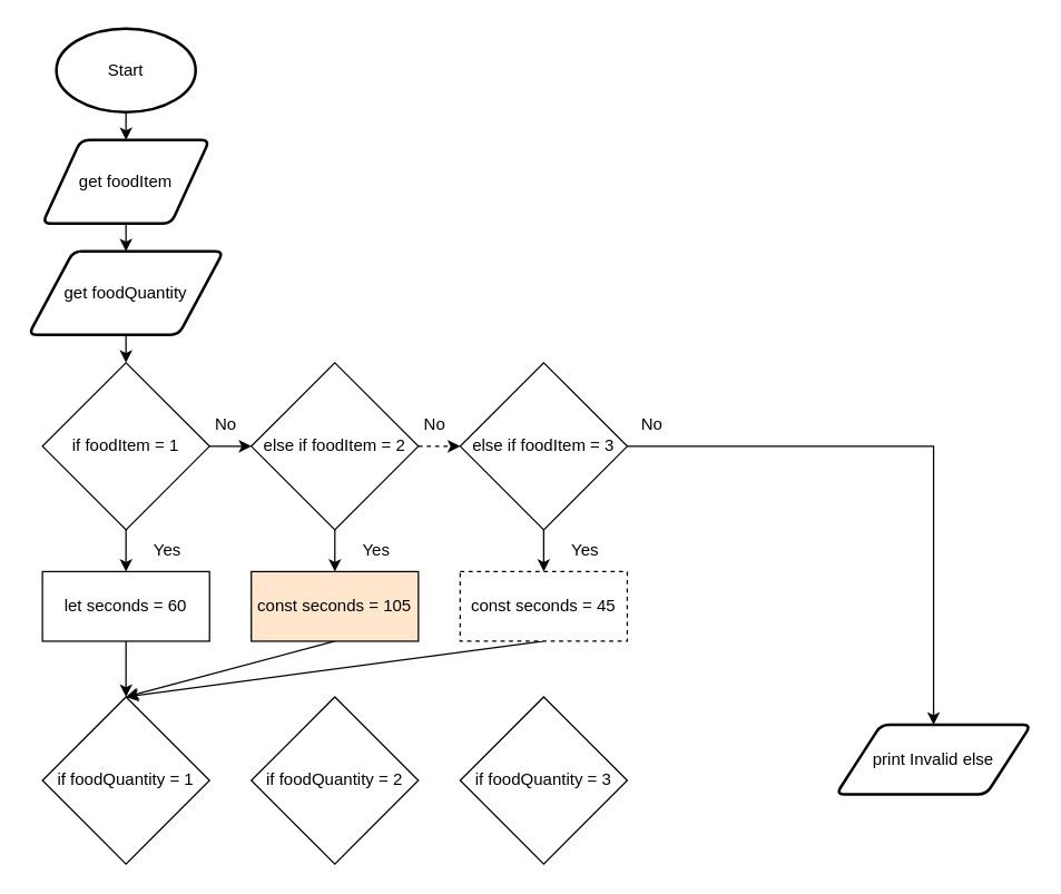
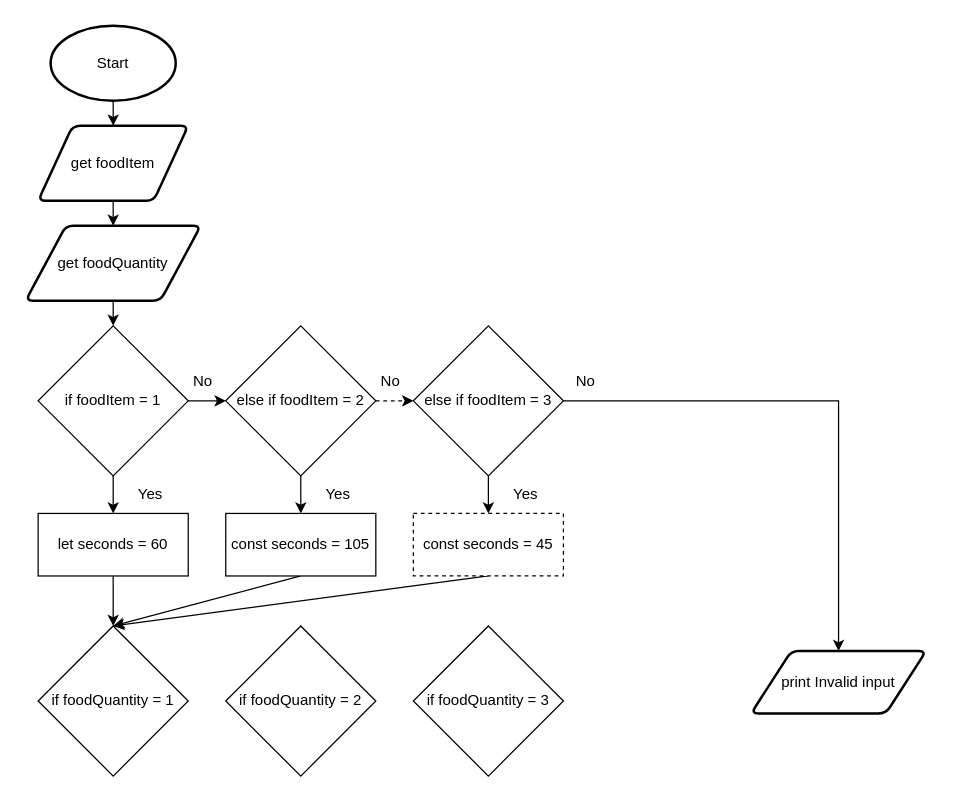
  <mxCell id="0" />
  <mxCell id="1" parent="0" />
  <mxCell id="2" style="edgeStyle=none;html=1;exitX=0.5;exitY=1;exitDx=0;exitDy=0;exitPerimeter=0;entryX=0.5;entryY=0;entryDx=0;entryDy=0;" parent="1" source="3" target="5" edge="1"><mxGeometry relative="1" as="geometry" /></mxCell>
  <mxCell id="3" value="Start" style="strokeWidth=2;html=1;shape=mxgraph.flowchart.start_1;whiteSpace=wrap;" parent="1" vertex="1"><mxGeometry x="40" y="20" width="100" height="60" as="geometry" /></mxCell>
  <mxCell id="4" style="edgeStyle=none;html=1;exitX=0.5;exitY=1;exitDx=0;exitDy=0;entryX=0.5;entryY=0;entryDx=0;entryDy=0;" edge="1" parent="1" source="5" target="12"><mxGeometry relative="1" as="geometry" /></mxCell>
  <mxCell id="5" value="get foodItem" style="shape=parallelogram;html=1;strokeWidth=2;perimeter=parallelogramPerimeter;whiteSpace=wrap;rounded=1;arcSize=12;size=0.23;" parent="1" vertex="1"><mxGeometry x="30" y="100" width="120" height="60" as="geometry" /></mxCell>
  <mxCell id="6" style="edgeStyle=none;html=1;exitX=1;exitY=0.5;exitDx=0;exitDy=0;entryX=0;entryY=0.5;entryDx=0;entryDy=0;" edge="1" parent="1" source="8" target="14"><mxGeometry relative="1" as="geometry" /></mxCell>
  <mxCell id="7" style="edgeStyle=none;html=1;exitX=0.5;exitY=1;exitDx=0;exitDy=0;entryX=0.5;entryY=0;entryDx=0;entryDy=0;" edge="1" parent="1" source="8" target="21"><mxGeometry relative="1" as="geometry" /></mxCell>
  <mxCell id="8" value="if foodItem = 1" style="rhombus;whiteSpace=wrap;html=1;" parent="1" vertex="1"><mxGeometry x="30" y="260" width="120" height="120" as="geometry" /></mxCell>
  <mxCell id="9" value="Yes" style="text;html=1;strokeColor=none;fillColor=none;align=center;verticalAlign=middle;whiteSpace=wrap;rounded=0;" parent="1" vertex="1"><mxGeometry x="100" y="380" width="40" height="30" as="geometry" /></mxCell>
  <mxCell id="10" value="No" style="text;html=1;strokeColor=none;fillColor=none;align=center;verticalAlign=middle;whiteSpace=wrap;rounded=0;" parent="1" vertex="1"><mxGeometry x="144" y="290" width="36" height="30" as="geometry" /></mxCell>
  <mxCell id="11" style="edgeStyle=none;html=1;exitX=0.5;exitY=1;exitDx=0;exitDy=0;entryX=0.5;entryY=0;entryDx=0;entryDy=0;" edge="1" parent="1" source="12" target="8"><mxGeometry relative="1" as="geometry" /></mxCell>
  <mxCell id="12" value="get foodQuantity" style="shape=parallelogram;html=1;strokeWidth=2;perimeter=parallelogramPerimeter;whiteSpace=wrap;rounded=1;arcSize=12;size=0.23;" vertex="1" parent="1"><mxGeometry x="20" y="180" width="140" height="60" as="geometry" /></mxCell>
  <mxCell id="13" style="edgeStyle=none;html=1;exitX=1;exitY=0.5;exitDx=0;exitDy=0;entryX=0;entryY=0.5;entryDx=0;entryDy=0;dashed=1;" edge="1" parent="1" source="14" target="16"><mxGeometry relative="1" as="geometry" /></mxCell>
  <mxCell id="14" value="else if foodItem = 2" style="rhombus;whiteSpace=wrap;html=1;" vertex="1" parent="1"><mxGeometry x="180" y="260" width="120" height="120" as="geometry" /></mxCell>
  <mxCell id="15" style="edgeStyle=none;html=1;exitX=1;exitY=0.5;exitDx=0;exitDy=0;entryX=0.5;entryY=0;entryDx=0;entryDy=0;rounded=0;" edge="1" parent="1" source="16" target="17"><mxGeometry relative="1" as="geometry"><Array as="points"><mxPoint x="670" y="320" /></Array></mxGeometry></mxCell>
  <mxCell id="16" value="else if foodItem = 3" style="rhombus;whiteSpace=wrap;html=1;" vertex="1" parent="1"><mxGeometry x="330" y="260" width="120" height="120" as="geometry" /></mxCell>
- <mxCell id="17" value="print Invalid else" style="shape=parallelogram;html=1;strokeWidth=2;perimeter=parallelogramPerimeter;whiteSpace=wrap;rounded=1;arcSize=12;size=0.23;" vertex="1" parent="1"><mxGeometry x="600" y="520" width="140" height="50" as="geometry" /></mxCell>
+ <mxCell id="17" value="print Invalid input" style="shape=parallelogram;html=1;strokeWidth=2;perimeter=parallelogramPerimeter;whiteSpace=wrap;rounded=1;arcSize=12;size=0.23;" vertex="1" parent="1"><mxGeometry x="600" y="520" width="140" height="50" as="geometry" /></mxCell>
  <mxCell id="18" value="No" style="text;html=1;strokeColor=none;fillColor=none;align=center;verticalAlign=middle;whiteSpace=wrap;rounded=0;" vertex="1" parent="1"><mxGeometry x="294" y="290" width="36" height="30" as="geometry" /></mxCell>
  <mxCell id="19" value="No" style="text;html=1;strokeColor=none;fillColor=none;align=center;verticalAlign=middle;whiteSpace=wrap;rounded=0;" vertex="1" parent="1"><mxGeometry x="450" y="290" width="36" height="30" as="geometry" /></mxCell>
  <mxCell id="20" style="edgeStyle=none;rounded=0;html=1;exitX=0.5;exitY=1;exitDx=0;exitDy=0;entryX=0.5;entryY=0;entryDx=0;entryDy=0;" edge="1" parent="1" source="21" target="31"><mxGeometry relative="1" as="geometry"><mxPoint x="90" y="480" as="sourcePoint" /></mxGeometry></mxCell>
  <mxCell id="21" value="let seconds = 60" style="rounded=0;whiteSpace=wrap;html=1;" vertex="1" parent="1"><mxGeometry x="30" y="410" width="120" height="50" as="geometry" /></mxCell>
  <mxCell id="22" style="edgeStyle=none;html=1;exitX=0.5;exitY=1;exitDx=0;exitDy=0;entryX=0.5;entryY=0;entryDx=0;entryDy=0;" edge="1" parent="1" target="25"><mxGeometry relative="1" as="geometry"><mxPoint x="240" y="380" as="sourcePoint" /></mxGeometry></mxCell>
  <mxCell id="23" value="Yes" style="text;html=1;strokeColor=none;fillColor=none;align=center;verticalAlign=middle;whiteSpace=wrap;rounded=0;" vertex="1" parent="1"><mxGeometry x="250" y="380" width="40" height="30" as="geometry" /></mxCell>
  <mxCell id="24" style="edgeStyle=none;rounded=0;html=1;exitX=0.5;exitY=1;exitDx=0;exitDy=0;entryX=0.5;entryY=0;entryDx=0;entryDy=0;" edge="1" parent="1" source="25" target="31"><mxGeometry relative="1" as="geometry" /></mxCell>
- <mxCell id="25" value="const seconds = 105" style="rounded=0;whiteSpace=wrap;html=1;fillColor=#ffe6cc;" vertex="1" parent="1"><mxGeometry x="180" y="410" width="120" height="50" as="geometry" /></mxCell>
+ <mxCell id="25" value="const seconds = 105" style="rounded=0;whiteSpace=wrap;html=1;" vertex="1" parent="1"><mxGeometry x="180" y="410" width="120" height="50" as="geometry" /></mxCell>
  <mxCell id="26" style="edgeStyle=none;html=1;exitX=0.5;exitY=1;exitDx=0;exitDy=0;entryX=0.5;entryY=0;entryDx=0;entryDy=0;" edge="1" parent="1" target="30"><mxGeometry relative="1" as="geometry"><mxPoint x="390" y="380" as="sourcePoint" /></mxGeometry></mxCell>
  <mxCell id="27" value="" style="edgeStyle=none;html=1;" edge="1" parent="1" source="28" target="30"><mxGeometry relative="1" as="geometry" /></mxCell>
  <mxCell id="28" value="Yes" style="text;html=1;strokeColor=none;fillColor=none;align=center;verticalAlign=middle;whiteSpace=wrap;rounded=0;" vertex="1" parent="1"><mxGeometry x="400" y="380" width="40" height="30" as="geometry" /></mxCell>
  <mxCell id="29" style="edgeStyle=none;rounded=0;html=1;exitX=0.5;exitY=1;exitDx=0;exitDy=0;" edge="1" parent="1" source="30"><mxGeometry relative="1" as="geometry"><mxPoint x="90" y="500" as="targetPoint" /></mxGeometry></mxCell>
  <mxCell id="30" value="const seconds = 45" style="rounded=0;whiteSpace=wrap;html=1;dashed=1;" vertex="1" parent="1"><mxGeometry x="330" y="410" width="120" height="50" as="geometry" /></mxCell>
  <mxCell id="31" value="if foodQuantity = 1" style="rhombus;whiteSpace=wrap;html=1;" vertex="1" parent="1"><mxGeometry x="30" y="500" width="120" height="120" as="geometry" /></mxCell>
  <mxCell id="32" value="if foodQuantity = 2" style="rhombus;whiteSpace=wrap;html=1;" vertex="1" parent="1"><mxGeometry x="180" y="500" width="120" height="120" as="geometry" /></mxCell>
  <mxCell id="33" value="if foodQuantity = 3" style="rhombus;whiteSpace=wrap;html=1;" vertex="1" parent="1"><mxGeometry x="330" y="500" width="120" height="120" as="geometry" /></mxCell>
